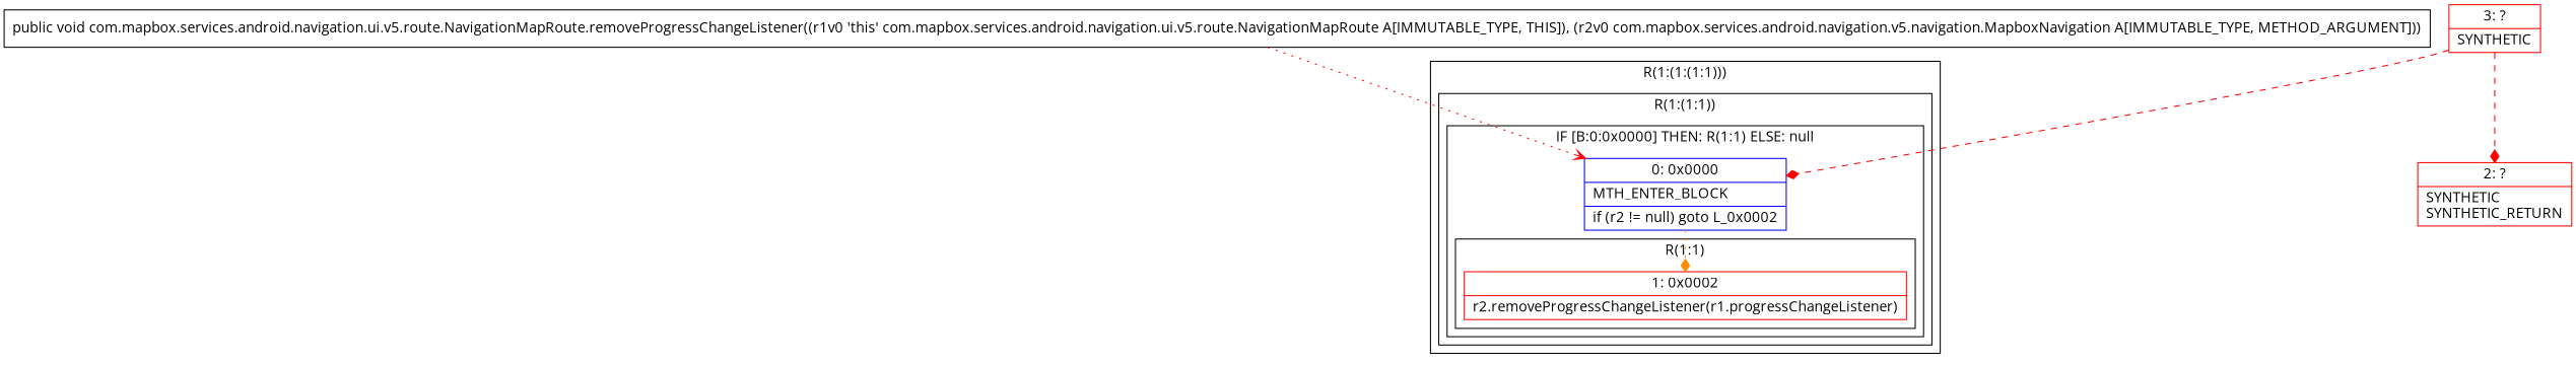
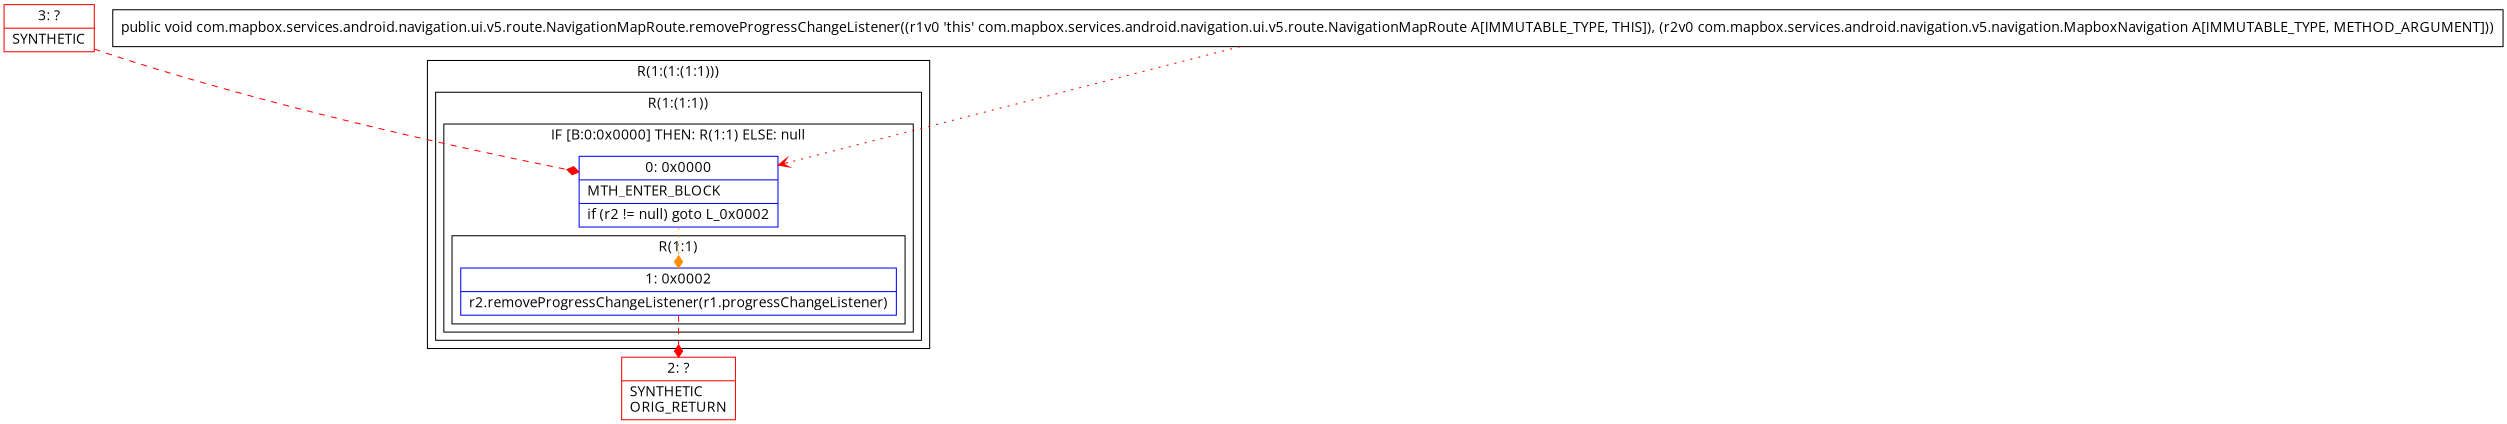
  digraph {
    fontname="Open Sans"
    node [color=blue fontname="Open Sans" shape=record]
    edge [arrowhead=diamond color=red fontname="Open Sans" style=dashed]
-   n1 [color=red label="{1\:\ 0x0002|r2.removeProgressChangeListener(r1.progressChangeListener)\l}"]
+   n1 [label="{1\:\ 0x0002|r2.removeProgressChangeListener(r1.progressChangeListener)\l}"]
    n2 [label="{0\:\ 0x0000|MTH_ENTER_BLOCK\l|if (r2 != null) goto L_0x0002\l}"]
-   n3 [color=red label="{2\:\ ?|SYNTHETIC\lSYNTHETIC_RETURN\l}"]
+   n3 [color=red label="{2\:\ ?|SYNTHETIC\lORIG_RETURN\l}"]
    n4 [color=red label="{3\:\ ?|SYNTHETIC\l}"]
    n5 [label="{public void com.mapbox.services.android.navigation.ui.v5.route.NavigationMapRoute.removeProgressChangeListener((r1v0 'this' com.mapbox.services.android.navigation.ui.v5.route.NavigationMapRoute A[IMMUTABLE_TYPE, THIS]), (r2v0 com.mapbox.services.android.navigation.v5.navigation.MapboxNavigation A[IMMUTABLE_TYPE, METHOD_ARGUMENT])) }" color=""]
    subgraph cluster_1 {
      label="R(1:(1:(1:1)))"
      subgraph cluster_2 {
        label="R(1:(1:1))"
        subgraph cluster_3 {
          label="IF [B:0:0x0000] THEN: R(1:1) ELSE: null"
          n2
          subgraph cluster_4 {
            label="R(1:1)"
            n1
          }
        }
      }
    }
-   n4 -> n3
+   n1 -> n3
    n2 -> n1 [color=darkorange style=dotted]
    n4 -> n2
    n5 -> n2 [arrowhead=vee style=dotted]
  }
